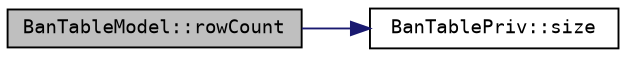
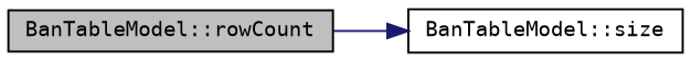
  digraph {
    rankdir=LR
    fontname="DejaVu Sans Mono"
    node [color=black fontname="DejaVu Sans Mono" fontsize=10 shape=record style=filled]
    n1 [fillcolor=grey75 fontcolor=black height=0.2 label="BanTableModel::rowCount" width=0.4]
-   n2 [fillcolor=white height=0.2 label="BanTablePriv::size" width=0.4]
+   n2 [fillcolor=white height=0.2 label="BanTableModel::size" width=0.4]
    n1 -> n2 [color=midnightblue fontname="DejaVu Sans Mono" fontsize=10 labelfontname=Helvetica labelfontsize=10 style=solid]
  }
